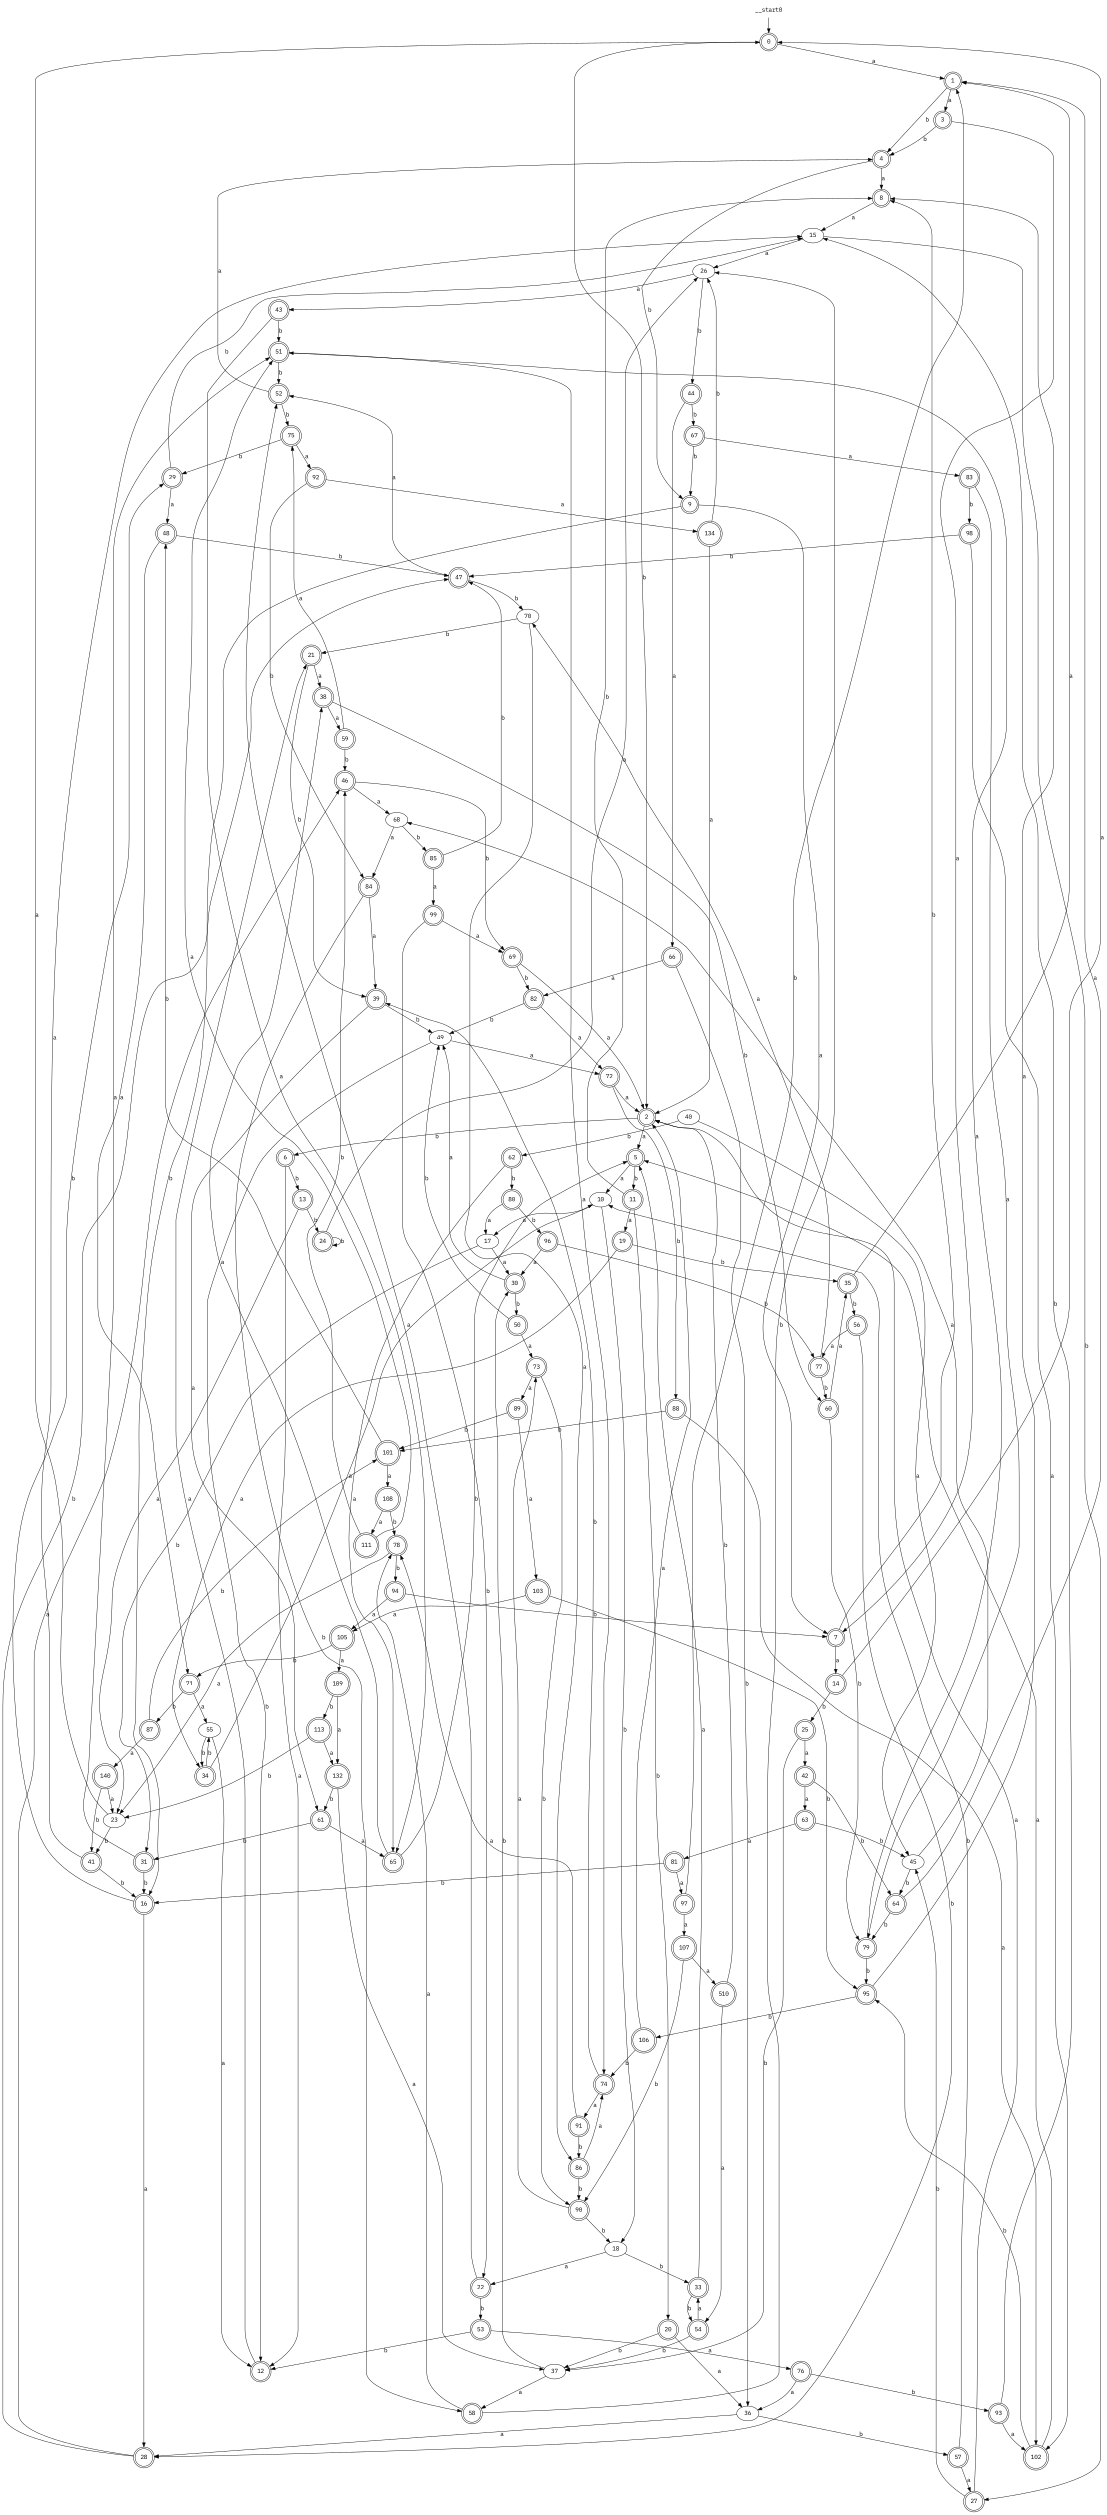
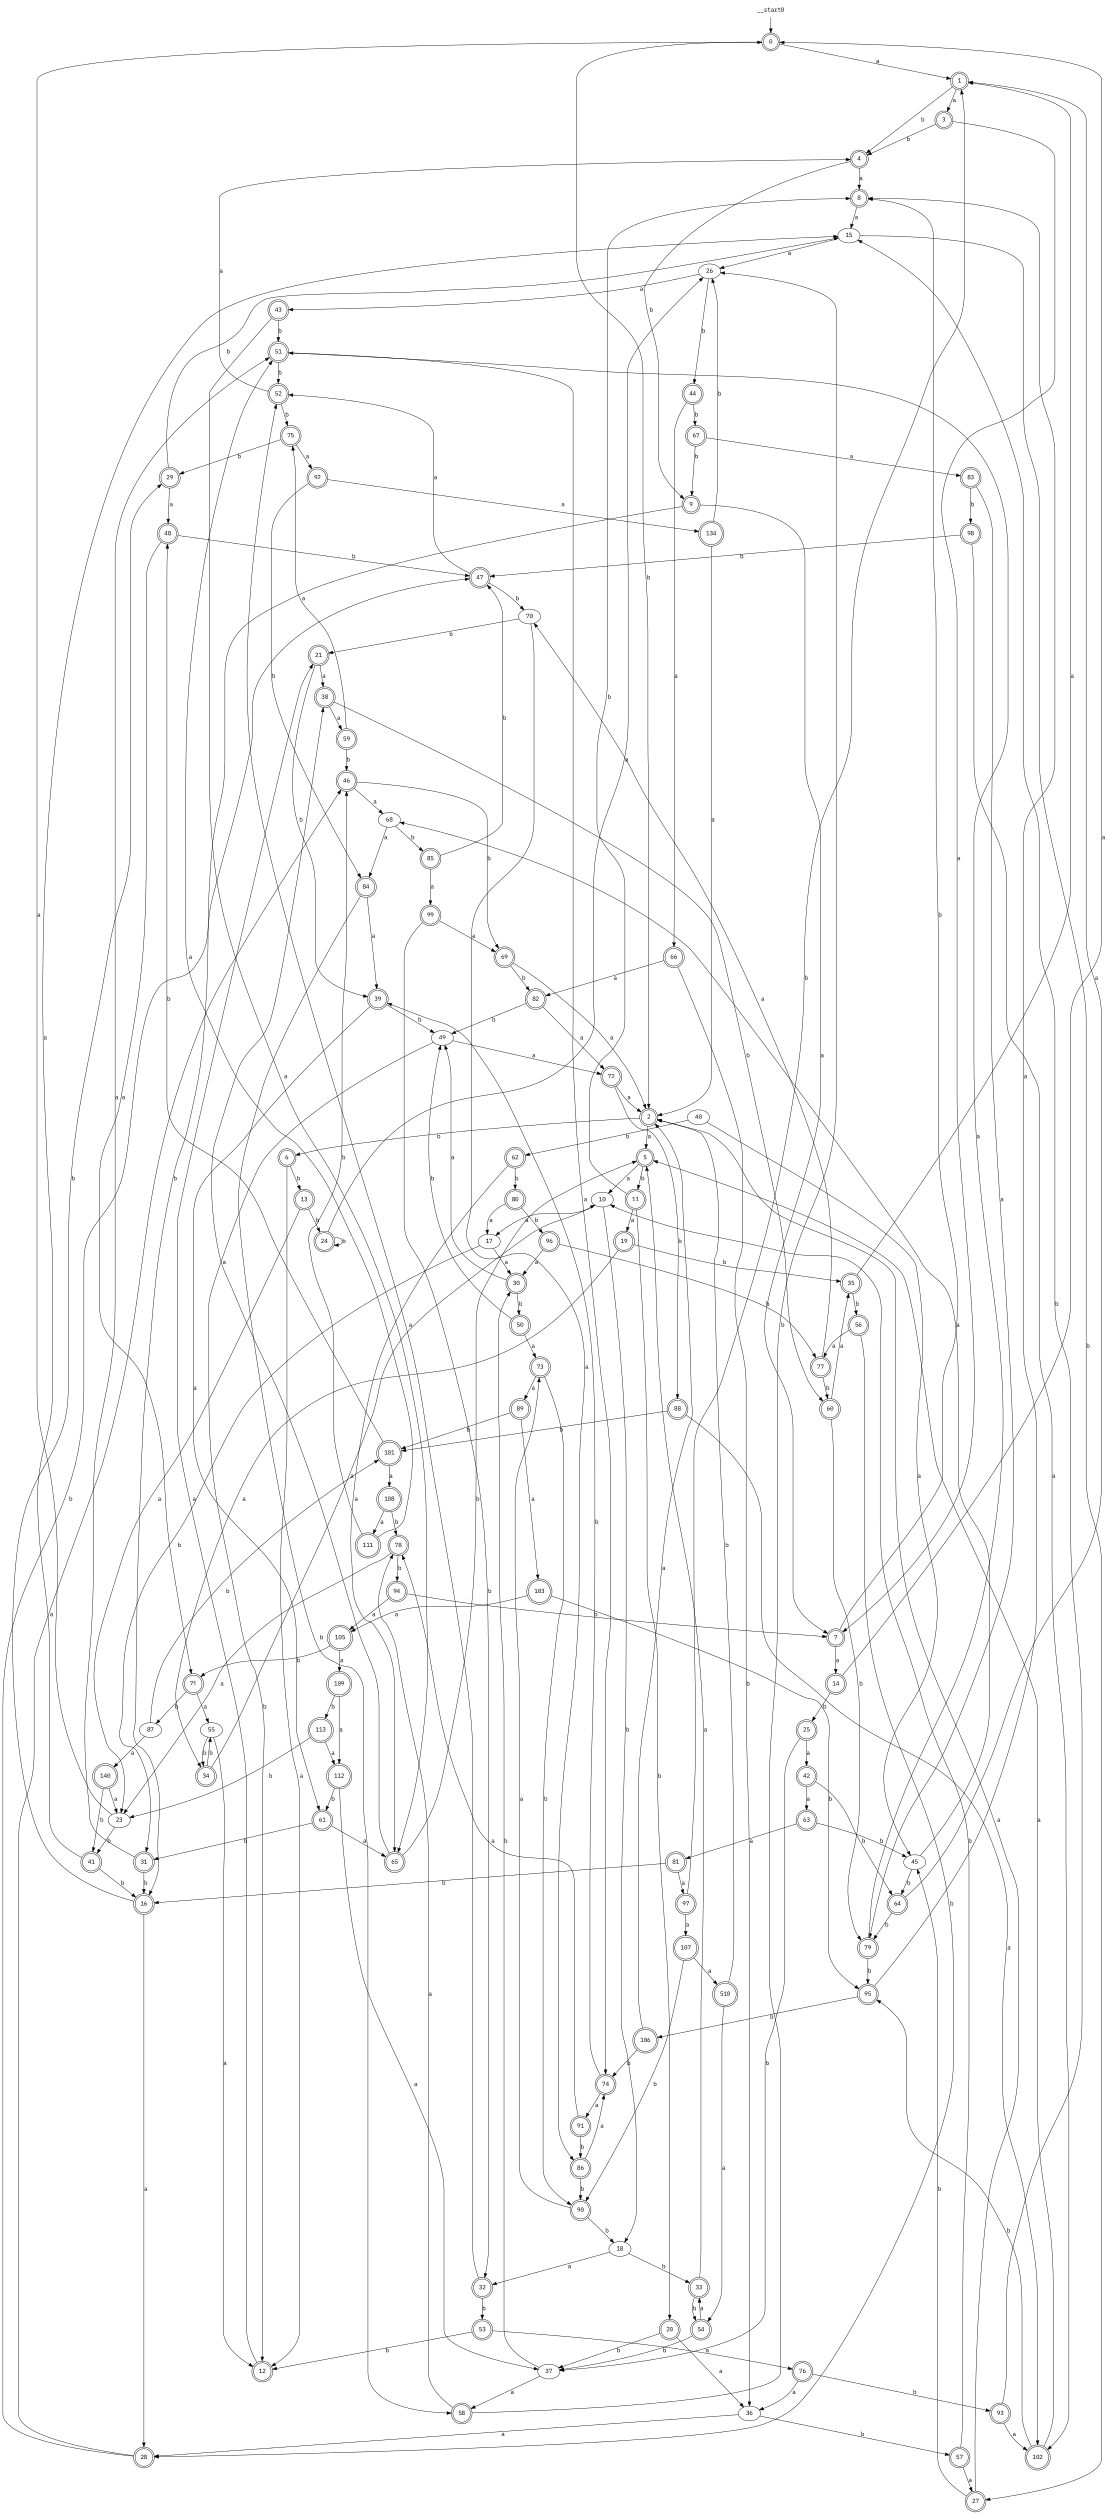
  digraph {
    fontname="IBM Plex Mono"
    node [fontname="IBM Plex Mono" shape=doublecircle]
    edge [fontname="IBM Plex Mono"]
    __start0 [shape=none]
    0
    1
    2
    3
    4
    5
    6
    7
    8
    9
    10 [shape=""]
    11
    12
    13
    14
    15 [shape=""]
    16
    17 [shape=""]
    18 [shape=""]
    19
    20
    21
    23 [shape=""]
    24
    25
    26 [shape=""]
    27
    28
    29
    30
    31
-   32 [label=22]
+   32
    33
    34
    35
    36 [shape=""]
    37 [shape=""]
    38
    39
    41
    42
    43
    44
    45 [shape=""]
    46
    47
    48
    49 [shape=""]
    50
    51
    52
    53
    54
    55 [shape=""]
    56
    57
    58
    59
    60
    61
    40 [shape=""]
    62
    63
    64
    65
    66
    67
    68 [shape=""]
    69
    70 [shape=""]
    71
    72
    73
    74
    75
    76
    77
    78
    79
    80
    81
    82
    83
    84
    85
    86
-   87
+   87 [shape=ellipse]
    88
    89
    90
    91
    92
    93
    94
    95
    96
    97
    98
    99
    n101 [label=140]
    101
    102
    103
    n105 [label=134]
    105
    106
    107
    108
    109
    n111 [label=510]
    111
-   112 [label=132]
+   112
    113
    __start0 -> 0
    0 -> 1 [label=a]
    0 -> 2 [label=b]
    1 -> 3 [label=a]
    1 -> 4 [label=b]
    2 -> 5 [label=a]
    2 -> 6 [label=b]
    3 -> 4 [label=b]
    3 -> 7 [label=a]
    4 -> 8 [label=a]
    4 -> 9 [label=b]
    5 -> 10 [label=a]
    5 -> 11 [label=b]
    6 -> 12 [label=a]
    6 -> 13 [label=b]
    7 -> 8 [label=b]
    7 -> 14 [label=a]
    8 -> 15 [label=a]
    9 -> 7 [label=a]
    9 -> 16 [label=b]
    10 -> 17 [label=a]
    10 -> 18 [label=b]
    11 -> 8 [label=b]
    11 -> 19 [label=a]
    11 -> 20 [label=b]
    12 -> 21 [label=a]
    13 -> 23 [label=a]
    13 -> 24 [label=b]
    14 -> 0 [label=a]
    14 -> 25 [label=b]
    15 -> 26 [label=a]
    15 -> 27 [label=b]
    16 -> 28 [label=a]
    16 -> 29 [label=b]
    17 -> 30 [label=a]
    17 -> 31 [label=b]
    18 -> 32 [label=a]
    18 -> 33 [label=b]
    19 -> 34 [label=a]
    19 -> 35 [label=b]
    20 -> 36 [label=a]
    20 -> 37 [label=b]
    21 -> 38 [label=a]
    21 -> 39 [label=b]
    23 -> 0 [label=a]
    23 -> 41 [label=b]
    24 -> 24 [label=b]
    24 -> 26 [label=a]
    25 -> 37 [label=b]
    25 -> 42 [label=a]
    26 -> 43 [label=a]
    26 -> 44 [label=b]
    27 -> 2 [label=a]
    27 -> 45 [label=b]
    28 -> 46 [label=a]
    28 -> 47 [label=b]
    29 -> 15 [label=b]
    29 -> 48 [label=a]
    30 -> 49 [label=a]
    30 -> 50 [label=b]
    31 -> 16 [label=b]
    31 -> 51 [label=a]
    32 -> 52 [label=a]
    32 -> 53 [label=b]
    33 -> 5 [label=a]
    33 -> 54 [label=b]
    34 -> 10 [label=a]
    34 -> 55 [label=b]
    35 -> 1 [label=a]
    35 -> 56 [label=b]
    36 -> 28 [label=a]
    36 -> 57 [label=b]
    37 -> 30 [label=b]
    37 -> 58 [label=a]
    38 -> 59 [label=a]
    38 -> 60 [label=b]
    39 -> 49 [label=b]
    39 -> 61 [label=a]
    41 -> 15 [label=a]
    41 -> 16 [label=b]
    42 -> 63 [label=a]
    42 -> 64 [label=b]
    43 -> 51 [label=b]
    43 -> 65 [label=a]
    44 -> 66 [label=a]
    44 -> 67 [label=b]
    45 -> 64 [label=b]
    45 -> 68 [label=a]
    46 -> 68 [label=a]
    46 -> 69 [label=b]
    47 -> 52 [label=a]
    47 -> 70 [label=b]
    48 -> 47 [label=b]
    48 -> 71 [label=a]
    49 -> 12 [label=b]
    49 -> 72 [label=a]
    50 -> 49 [label=b]
    50 -> 73 [label=a]
    51 -> 52 [label=b]
    51 -> 74 [label=a]
    52 -> 4 [label=a]
    52 -> 75 [label=b]
    53 -> 12 [label=b]
    53 -> 76 [label=a]
    54 -> 33 [label=a]
    54 -> 37 [label=b]
    55 -> 12 [label=a]
    55 -> 34 [label=b]
    56 -> 28 [label=b]
    56 -> 77 [label=a]
    57 -> 10 [label=b]
    57 -> 27 [label=a]
    58 -> 26 [label=b]
    58 -> 78 [label=a]
    59 -> 46 [label=b]
    59 -> 75 [label=a]
    60 -> 35 [label=a]
    60 -> 79 [label=b]
    61 -> 31 [label=b]
    61 -> 65 [label=a]
    40 -> 45 [label=a]
    40 -> 62 [label=b]
    62 -> 65 [label=a]
    62 -> 80 [label=b]
    63 -> 45 [label=b]
    63 -> 81 [label=a]
    64 -> 1 [label=a]
    64 -> 79 [label=b]
    65 -> 5 [label=b]
    65 -> 38 [label=a]
    66 -> 36 [label=b]
    66 -> 82 [label=a]
    67 -> 9 [label=b]
    67 -> 83 [label=a]
    68 -> 84 [label=a]
    68 -> 85 [label=b]
    69 -> 2 [label=a]
    69 -> 82 [label=b]
    70 -> 21 [label=b]
    70 -> 86 [label=a]
    71 -> 55 [label=a]
    71 -> 87 [label=b]
    72 -> 2 [label=a]
    72 -> 88 [label=b]
    73 -> 89 [label=a]
    73 -> 90 [label=b]
    74 -> 39 [label=b]
    74 -> 91 [label=a]
    75 -> 29 [label=b]
    75 -> 92 [label=a]
    76 -> 36 [label=a]
    76 -> 93 [label=b]
    77 -> 60 [label=b]
    77 -> 70 [label=a]
    78 -> 23 [label=a]
    78 -> 94 [label=b]
    79 -> 51 [label=a]
    79 -> 95 [label=b]
    80 -> 17 [label=a]
    80 -> 96 [label=b]
    81 -> 16 [label=b]
    81 -> 97 [label=a]
    82 -> 49 [label=b]
    82 -> 72 [label=a]
    83 -> 79 [label=a]
    83 -> 98 [label=b]
    84 -> 39 [label=a]
    84 -> 58 [label=b]
    85 -> 47 [label=b]
    85 -> 99 [label=a]
    86 -> 74 [label=a]
    86 -> 90 [label=b]
    87 -> n101 [label=a]
    87 -> 101 [label=b]
    88 -> 101 [label=b]
    88 -> 102 [label=a]
    89 -> 101 [label=b]
    89 -> 103 [label=a]
    90 -> 18 [label=b]
    90 -> 73 [label=a]
    91 -> 78 [label=a]
    91 -> 86 [label=b]
    92 -> 84 [label=b]
    92 -> n105 [label=a]
    93 -> 15 [label=b]
    93 -> 102 [label=a]
    94 -> 7 [label=b]
    94 -> 105 [label=a]
    95 -> 8 [label=a]
    95 -> 106 [label=b]
    96 -> 30 [label=a]
    96 -> 77 [label=b]
    97 -> 1 [label=b]
    97 -> 107 [label=a]
    98 -> 47 [label=b]
    98 -> 102 [label=a]
    99 -> 32 [label=b]
    99 -> 69 [label=a]
    n101 -> 23 [label=a]
    n101 -> 41 [label=b]
    101 -> 48 [label=b]
    101 -> 108 [label=a]
    102 -> 5 [label=a]
    102 -> 95 [label=b]
    103 -> 95 [label=b]
    103 -> 105 [label=a]
    n105 -> 2 [label=a]
    n105 -> 26 [label=b]
    105 -> 71 [label=b]
    105 -> 109 [label=a]
    106 -> 2 [label=a]
    106 -> 74 [label=b]
    107 -> 90 [label=b]
    107 -> n111 [label=a]
    108 -> 78 [label=b]
    108 -> 111 [label=a]
    109 -> 112 [label=a]
    109 -> 113 [label=b]
    n111 -> 2 [label=b]
    n111 -> 54 [label=a]
    111 -> 46 [label=b]
    111 -> 51 [label=a]
    112 -> 37 [label=a]
    112 -> 61 [label=b]
    113 -> 23 [label=b]
    113 -> 112 [label=a]
  }
